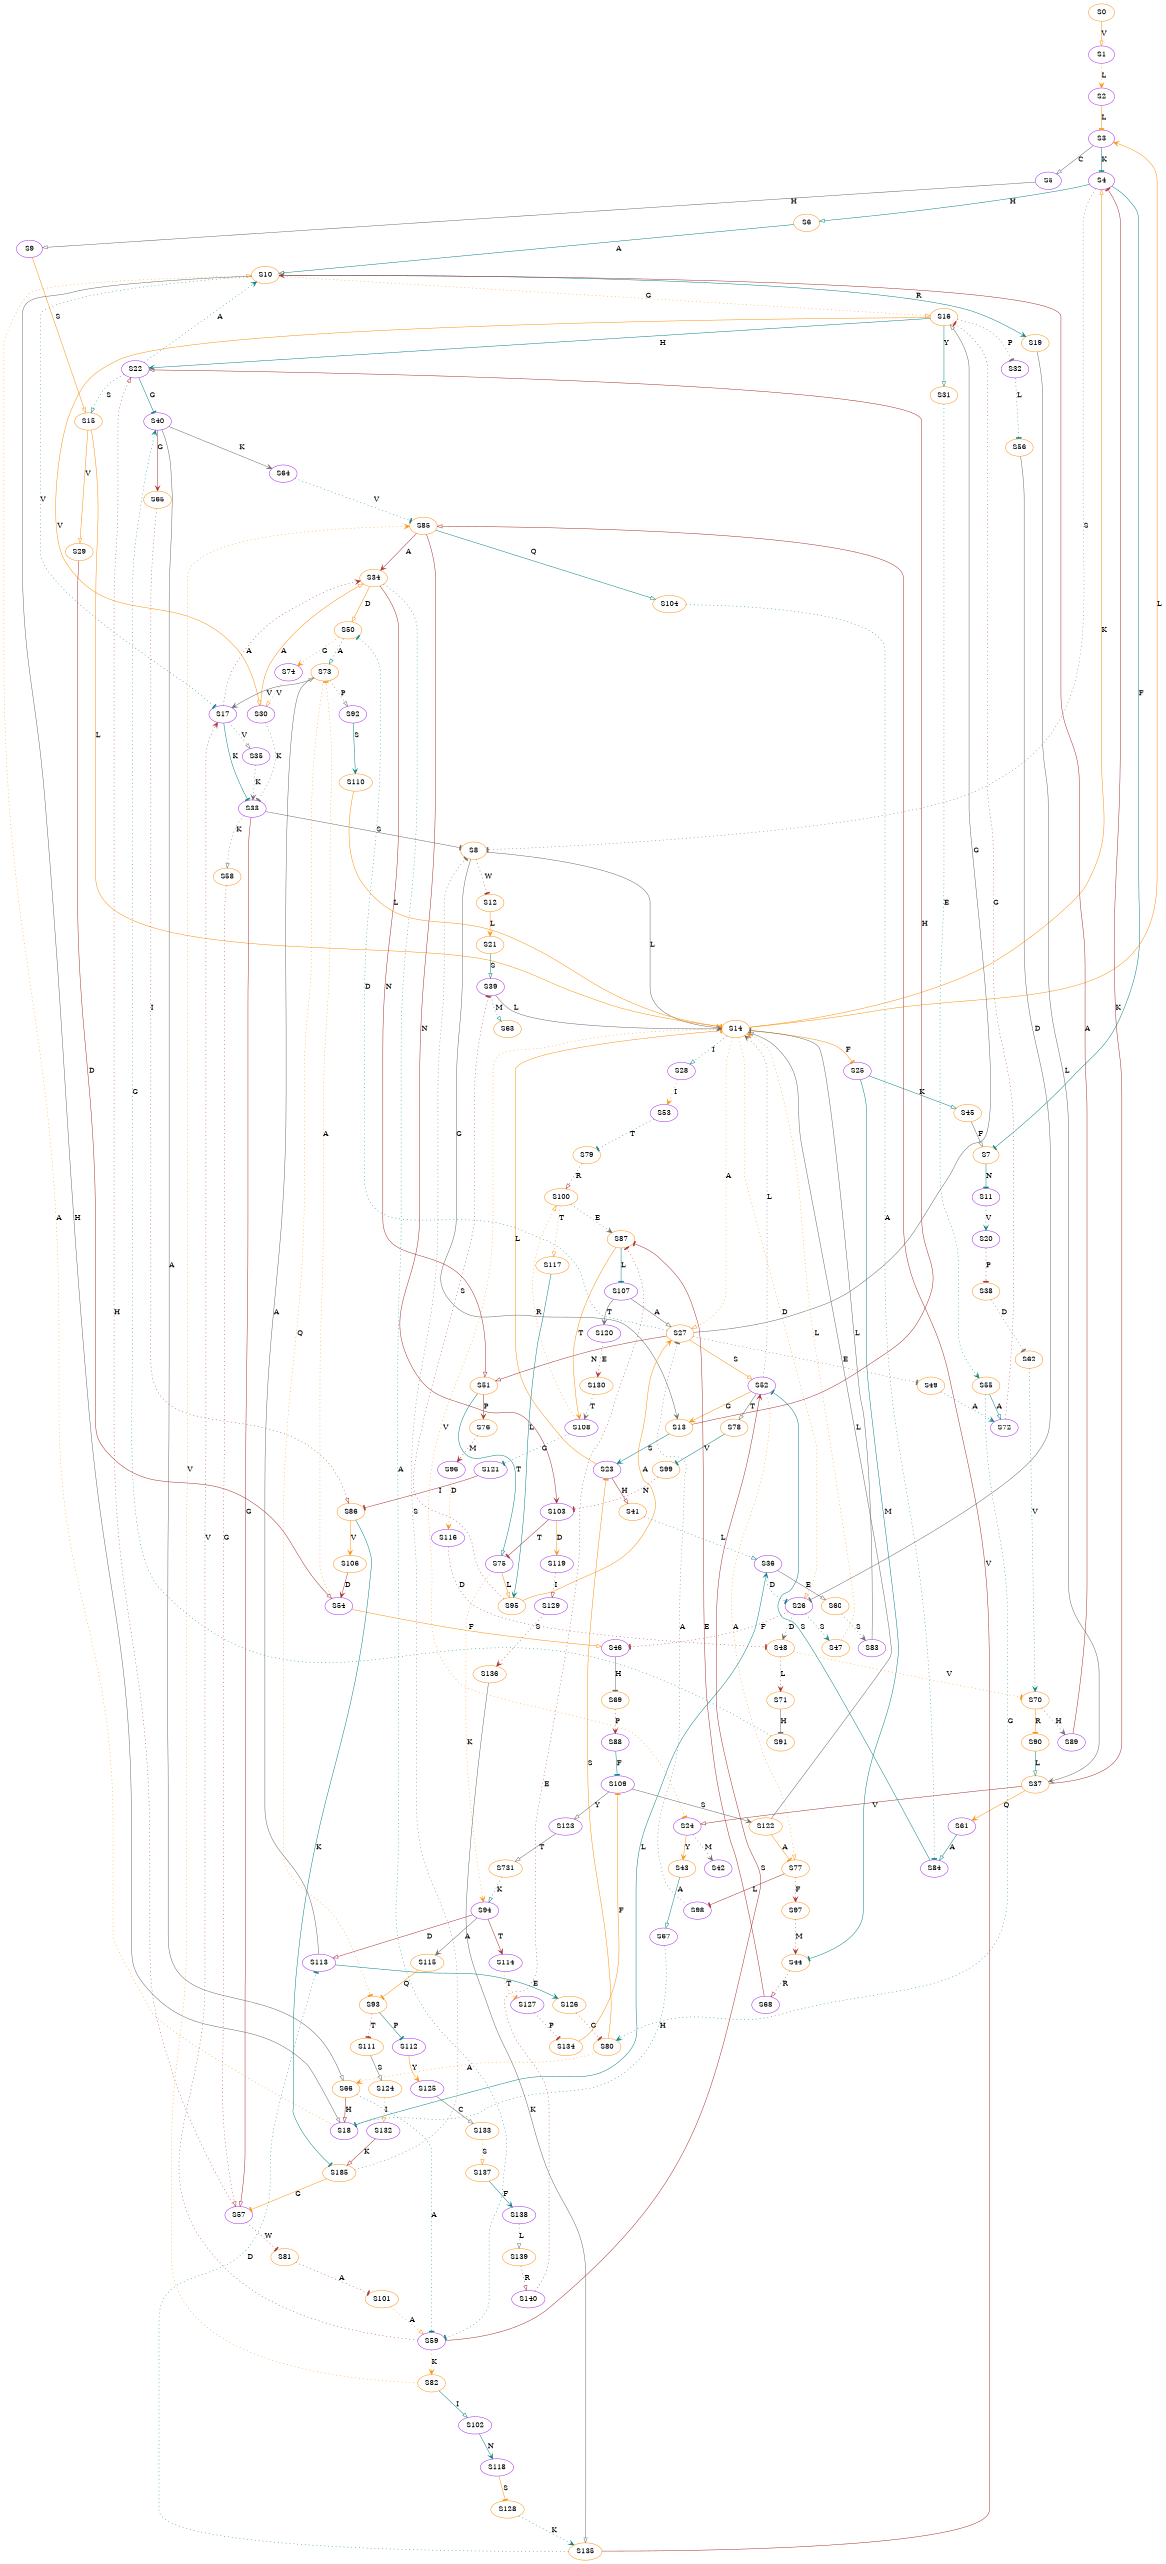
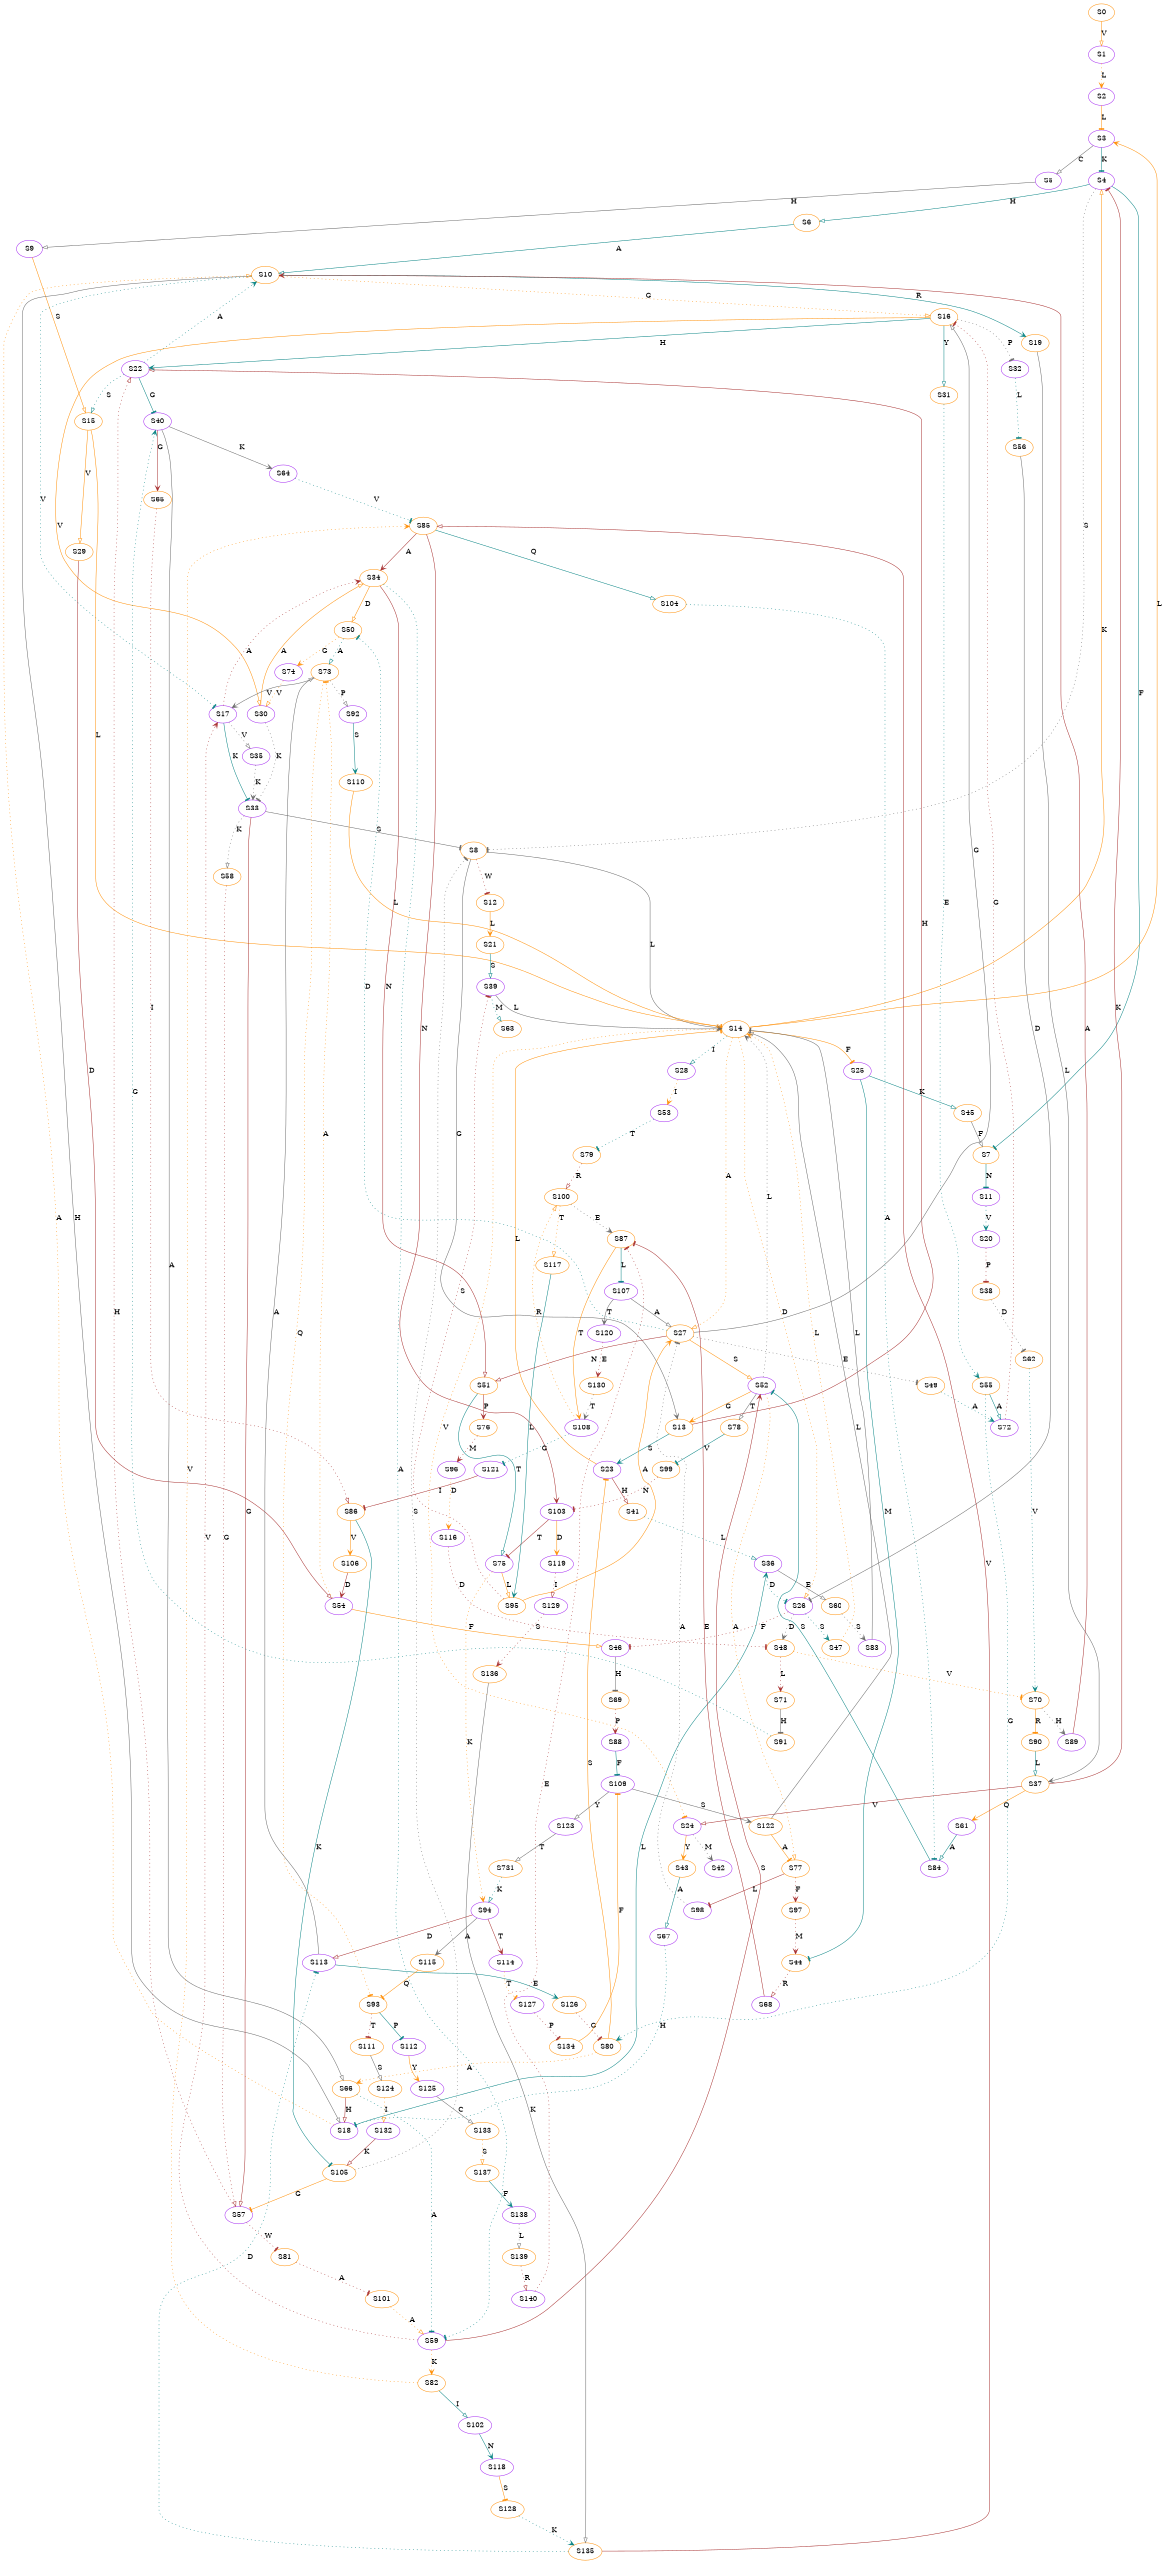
  strict digraph {
    node [color=darkorange]
    edge [arrowhead=onormal color=teal style=solid]
    S1 [color=purple]
    S0
    S2 [color=purple]
    S3 [color=purple]
    S4 [color=purple]
    S5 [color=purple]
    S6
    S7
    S8
    S9 [color=purple]
    S10
    S11 [color=purple]
    S12
    S13
    S14
    S15
    S16
    S17 [color=purple]
    S18 [color=purple]
    S19
    S20 [color=purple]
    S21
    S22 [color=purple]
    S23 [color=purple]
    S24 [color=purple]
    S25 [color=purple]
    S26 [color=purple]
    S27
    S28 [color=purple]
    S29
    S30 [color=purple]
    S31
    S32 [color=purple]
    S33 [color=purple]
    S34
    S35 [color=purple]
    S36 [color=purple]
    S37
    S38
    S39 [color=purple]
    S40 [color=purple]
    S41
    S42 [color=purple]
    S43
    S44
    S45
    S46 [color=purple]
    S47
    S48
    S49
    S50
    S51
    S52 [color=purple]
    S53 [color=purple]
    S54 [color=purple]
    S55
    S56
    S57 [color=purple]
    S58
    S59 [color=purple]
    S60
    S61 [color=purple]
    S62
    S63
    S64 [color=purple]
    S65
    S66
    S67 [color=purple]
    S68 [color=purple]
    S69
    S70
    S71
    S72 [color=purple]
    S73
    S74 [color=purple]
    S75 [color=purple]
    S76
    S77
    S78
    S79
    S80
    S81
    S82
    S83 [color=purple]
    S84 [color=purple]
    S85
    S86
    S87
    S88 [color=purple]
    S89 [color=purple]
    S90
    S91
    S92 [color=purple]
    S93
    S94 [color=purple]
    S95
    S96 [color=purple]
    S97
    S98 [color=purple]
    S99
    S100
    S101
    S102 [color=purple]
    S103 [color=purple]
    S104
-   S105 [label=S185]
+   S105
    S106
    S107 [color=purple]
    S108 [color=purple]
    S109 [color=purple]
    S110
    S111
    S112 [color=purple]
    S113 [color=purple]
    S114 [color=purple]
    S115
    S116 [color=purple]
    S117
    S118 [color=purple]
    S119 [color=purple]
    S120 [color=purple]
    S121 [color=purple]
    S122
    S123 [color=purple]
    S124
    S125 [color=purple]
    S126
    S127 [color=purple]
    S128
    S129 [color=purple]
    S130
    n132 [label=S731]
    S132 [color=purple]
    S133
    S134
    S135
    S136
    S137
    S138 [color=purple]
    S139
    S140 [color=purple]
    S1 -> S2 [arrowhead=vee color=darkorange label=L style=dotted]
    S0 -> S1 [color=darkorange label=V]
    S2 -> S3 [arrowhead=tee color=darkorange label=L]
    S3 -> S4 [arrowhead=tee label=K]
    S3 -> S5 [color=gray40 label=C]
    S4 -> S6 [label=H]
    S4 -> S7 [arrowhead=tee label=F]
    S4 -> S8 [arrowhead=tee color=gray40 label=S style=dotted]
    S5 -> S9 [color=gray40 label=H]
    S6 -> S10 [label=A]
    S7 -> S11 [arrowhead=tee label=N]
    S8 -> S12 [arrowhead=tee color=brown label=W style=dotted]
    S8 -> S13 [arrowhead=vee color=gray40 label=G]
    S8 -> S14 [arrowhead=vee color=gray40 label=L]
    S9 -> S15 [color=darkorange label=S]
    S10 -> S16 [color=darkorange label=G style=dotted]
    S10 -> S17 [arrowhead=tee label=V style=dotted]
    S10 -> S18 [color=gray40 label=H]
    S10 -> S19 [arrowhead=vee label=R]
    S11 -> S20 [arrowhead=vee label=V style=dotted]
    S12 -> S21 [arrowhead=vee color=darkorange label=L]
    S13 -> S22 [color=brown label=H]
    S13 -> S23 [arrowhead=vee label=S]
    S14 -> S3 [arrowhead=vee color=darkorange label=L]
    S14 -> S4 [color=darkorange label=K]
    S14 -> S24 [arrowhead=tee color=darkorange label=V style=dotted]
    S14 -> S25 [arrowhead=tee color=darkorange label=F]
    S14 -> S26 [color=darkorange label=D style=dotted]
    S14 -> S27 [color=darkorange label=A style=dotted]
    S14 -> S28 [label=I style=dotted]
    S15 -> S14 [arrowhead=tee color=darkorange label=L]
    S15 -> S29 [color=darkorange label=V]
    S16 -> S22 [arrowhead=vee label=H]
    S16 -> S30 [color=darkorange label=V]
    S16 -> S31 [label=Y]
    S16 -> S32 [arrowhead=tee color=gray40 label=P style=dotted]
    S17 -> S33 [arrowhead=tee label=K]
    S17 -> S34 [arrowhead=vee color=brown label=A style=dotted]
    S17 -> S35 [color=gray40 label=V style=dotted]
    S18 -> S10 [color=darkorange label=A style=dotted]
    S18 -> S36 [arrowhead=vee label=L]
    S19 -> S37 [arrowhead=vee color=gray40 label=L]
    S20 -> S38 [arrowhead=tee color=brown label=P style=dotted]
    S21 -> S39 [label=S]
    S22 -> S10 [arrowhead=vee label=A style=dotted]
    S22 -> S15 [label=S style=dotted]
    S22 -> S40 [arrowhead=tee label=G]
    S23 -> S14 [arrowhead=tee color=darkorange label=L]
    S23 -> S41 [color=brown label=H]
    S24 -> S42 [arrowhead=vee color=gray40 label=M style=dotted]
    S24 -> S43 [arrowhead=vee color=darkorange label=Y]
    S25 -> S44 [arrowhead=tee label=M]
    S25 -> S45 [label=K]
    S26 -> S46 [arrowhead=tee color=brown label=F style=dotted]
    S26 -> S47 [arrowhead=vee label=S style=dotted]
    S26 -> S48 [arrowhead=vee color=gray40 label=D style=dotted]
    S27 -> S16 [color=gray40 label=G]
    S27 -> S49 [arrowhead=tee color=gray40 label=E style=dotted]
    S27 -> S50 [arrowhead=tee label=D style=dotted]
    S27 -> S51 [color=brown label=N]
    S27 -> S52 [color=darkorange label=S]
    S28 -> S53 [arrowhead=vee color=darkorange label=I style=dotted]
    S29 -> S54 [color=brown label=D]
    S30 -> S33 [arrowhead=tee color=gray40 label=K style=dotted]
    S30 -> S34 [color=darkorange label=A]
    S31 -> S55 [arrowhead=vee label=E style=dotted]
    S32 -> S56 [arrowhead=tee label=L style=dotted]
    S33 -> S8 [arrowhead=tee color=gray40 label=S]
    S33 -> S57 [color=brown label=G]
    S33 -> S58 [color=gray40 label=K style=dotted]
    S34 -> S50 [color=darkorange label=D]
    S34 -> S51 [color=brown label=N]
    S34 -> S59 [arrowhead=tee label=A style=dotted]
    S35 -> S33 [arrowhead=vee color=gray40 label=K style=dotted]
    S36 -> S26 [arrowhead=tee label=D style=dotted]
    S36 -> S60 [color=gray40 label=E]
    S37 -> S4 [arrowhead=tee color=brown label=K]
    S37 -> S24 [color=brown label=V]
    S37 -> S61 [arrowhead=vee color=darkorange label=Q]
    S38 -> S62 [arrowhead=tee color=gray40 label=D style=dotted]
    S39 -> S14 [arrowhead=vee color=gray40 label=L]
    S39 -> S63 [label=M style=dotted]
    S40 -> S64 [arrowhead=vee color=gray40 label=K]
    S40 -> S65 [arrowhead=vee color=brown label=G]
    S40 -> S66 [color=gray40 label=A]
    S41 -> S36 [label=L style=dotted]
    S43 -> S67 [label=A]
    S44 -> S68 [color=brown label=R style=dotted]
    S45 -> S7 [color=gray40 label=F]
    S46 -> S69 [arrowhead=tee color=gray40 label=H]
    S47 -> S14 [arrowhead=vee color=darkorange label=L style=dotted]
    S48 -> S70 [arrowhead=tee color=darkorange label=V style=dotted]
    S48 -> S71 [arrowhead=vee color=brown label=L style=dotted]
    S49 -> S72 [arrowhead=vee label=A style=dotted]
    S50 -> S73 [label=A style=dotted]
    S50 -> S74 [arrowhead=vee color=darkorange label=G style=dotted]
    S51 -> S75 [label=T]
    S51 -> S76 [arrowhead=vee color=brown label=P]
    S52 -> S13 [arrowhead=vee color=darkorange label=G]
    S52 -> S14 [arrowhead=vee color=gray40 label=L style=dotted]
    S52 -> S77 [color=darkorange label=A style=dotted]
    S52 -> S78 [color=gray40 label=T]
    S53 -> S79 [arrowhead=tee label=T style=dotted]
    S54 -> S46 [color=darkorange label=F]
    S54 -> S73 [arrowhead=tee color=darkorange label=A style=dotted]
    S55 -> S72 [label=A]
    S55 -> S80 [arrowhead=vee label=G style=dotted]
    S56 -> S26 [arrowhead=tee color=gray40 label=D]
    S57 -> S22 [color=brown label=H style=dotted]
    S57 -> S81 [arrowhead=tee color=brown label=W style=dotted]
    S58 -> S57 [color=brown label=G style=dotted]
    S59 -> S17 [arrowhead=vee color=brown label=V style=dotted]
    S59 -> S52 [arrowhead=vee color=brown label=S]
    S59 -> S82 [arrowhead=vee color=darkorange label=K style=dotted]
    S60 -> S83 [arrowhead=vee color=gray40 label=S style=dotted]
    S61 -> S84 [label=A]
    S62 -> S70 [arrowhead=vee label=V style=dotted]
    S64 -> S85 [arrowhead=tee label=V style=dotted]
    S65 -> S86 [color=brown label=I style=dotted]
    S66 -> S18 [color=brown label=H]
    S66 -> S59 [arrowhead=tee label=A style=dotted]
    S67 -> S18 [arrowhead=tee label=H style=dotted]
    S68 -> S87 [arrowhead=tee color=brown label=E]
    S69 -> S88 [arrowhead=vee color=brown label=P style=dotted]
    S70 -> S89 [arrowhead=vee color=gray40 label=H style=dotted]
    S70 -> S90 [arrowhead=tee color=darkorange label=R]
    S71 -> S91 [arrowhead=tee color=gray40 label=H]
    S72 -> S16 [arrowhead=tee color=brown label=G style=dotted]
    S73 -> S17 [arrowhead=vee color=gray40 label=V]
    S73 -> S92 [color=gray40 label=P style=dotted]
    S73 -> S93 [arrowhead=tee color=darkorange label=Q style=dotted]
    S74 -> S30 [color=darkorange label=V style=dotted]
    S75 -> S94 [arrowhead=vee color=darkorange label=K style=dotted]
    S75 -> S95 [color=darkorange label=L]
    S76 -> S96 [arrowhead=vee color=brown label=M style=dotted]
    S77 -> S97 [arrowhead=vee color=brown label=F style=dotted]
    S77 -> S98 [arrowhead=tee color=brown label=L]
    S78 -> S99 [arrowhead=tee label=V]
    S79 -> S100 [color=brown label=R style=dotted]
    S80 -> S23 [arrowhead=tee color=darkorange label=S]
    S80 -> S66 [arrowhead=vee color=darkorange label=A style=dotted]
    S81 -> S101 [arrowhead=tee color=brown label=A style=dotted]
    S82 -> S85 [arrowhead=vee color=darkorange label=V style=dotted]
    S82 -> S102 [label=I]
    S83 -> S14 [arrowhead=tee color=gray40 label=L]
    S84 -> S52 [arrowhead=tee label=S]
    S85 -> S34 [arrowhead=vee color=brown label=A]
    S85 -> S103 [arrowhead=vee color=brown label=N]
    S85 -> S104 [label=Q]
    S86 -> S105 [arrowhead=tee label=K]
    S86 -> S106 [arrowhead=vee color=darkorange label=V]
    S87 -> S107 [arrowhead=tee label=L]
    S87 -> S108 [arrowhead=vee color=darkorange label=T]
    S88 -> S109 [arrowhead=tee label=F]
    S89 -> S10 [arrowhead=vee color=brown label=A]
    S90 -> S37 [label=L]
    S91 -> S40 [arrowhead=vee label=G style=dotted]
    S92 -> S110 [arrowhead=vee label=S]
    S93 -> S111 [arrowhead=tee color=brown label=T style=dotted]
    S93 -> S112 [arrowhead=tee label=P]
    S94 -> S113 [color=brown label=D]
    S94 -> S114 [arrowhead=vee color=brown label=T]
    S94 -> S115 [arrowhead=vee color=gray40 label=A]
    S95 -> S27 [arrowhead=vee color=darkorange label=A]
    S95 -> S39 [arrowhead=tee color=brown label=S style=dotted]
    S96 -> S116 [arrowhead=vee color=darkorange label=D style=dotted]
    S97 -> S44 [arrowhead=vee color=brown label=M style=dotted]
    S98 -> S27 [arrowhead=tee color=gray40 label=A style=dotted]
    S99 -> S103 [arrowhead=tee color=brown label=N style=dotted]
    S100 -> S87 [arrowhead=vee color=gray40 label=E style=dotted]
    S100 -> S117 [color=darkorange label=T style=dotted]
    S101 -> S59 [color=darkorange label=A style=dotted]
    S102 -> S118 [arrowhead=vee label=N]
    S103 -> S75 [arrowhead=tee color=brown label=T]
    S103 -> S119 [arrowhead=vee color=darkorange label=D]
    S104 -> S84 [arrowhead=tee label=A style=dotted]
    S105 -> S8 [arrowhead=tee color=gray40 label=S style=dotted]
    S105 -> S57 [arrowhead=tee color=darkorange label=G]
    S106 -> S54 [arrowhead=vee color=brown label=D]
    S107 -> S27 [color=gray40 label=A]
    S107 -> S120 [arrowhead=vee color=gray40 label=T]
    S108 -> S100 [color=darkorange label=R style=dotted]
    S108 -> S121 [arrowhead=tee label=G style=dotted]
    S109 -> S122 [arrowhead=vee color=gray40 label=S]
    S109 -> S123 [color=gray40 label=Y]
    S110 -> S14 [color=darkorange label=L]
    S111 -> S124 [color=gray40 label=S]
    S112 -> S125 [arrowhead=vee color=darkorange label=Y]
    S113 -> S73 [color=gray40 label=A]
    S113 -> S126 [arrowhead=vee label=E]
    S114 -> S127 [arrowhead=tee color=darkorange label=T style=dotted]
    S115 -> S93 [arrowhead=tee color=darkorange label=Q]
    S116 -> S48 [arrowhead=tee color=brown label=D style=dotted]
    S117 -> S95 [arrowhead=vee label=L]
    S118 -> S128 [arrowhead=tee color=darkorange label=S]
    S119 -> S129 [color=brown label=I style=dotted]
    S120 -> S130 [arrowhead=vee color=brown label=E style=dotted]
    S121 -> S86 [arrowhead=tee color=brown label=I]
    S122 -> S14 [color=gray40 label=L]
    S122 -> S77 [arrowhead=tee color=darkorange label=A]
    S123 -> n132 [color=gray40 label=T]
    S124 -> S132 [color=darkorange label=I style=dotted]
    S125 -> S133 [color=gray40 label=C]
    S126 -> S80 [arrowhead=tee color=brown label=G style=dotted]
    S127 -> S134 [arrowhead=tee color=brown label=P style=dotted]
    S128 -> S135 [arrowhead=vee label=K style=dotted]
    S129 -> S136 [arrowhead=vee color=brown label=S style=dotted]
    S130 -> S108 [arrowhead=vee color=gray40 label=T style=dotted]
    n132 -> S94 [label=K style=dotted]
    S132 -> S105 [color=brown label=K]
    S133 -> S137 [color=darkorange label=S style=dotted]
    S134 -> S109 [arrowhead=tee color=darkorange label=F]
    S135 -> S85 [color=brown label=V]
    S135 -> S113 [arrowhead=tee label=D style=dotted]
    S136 -> S135 [color=gray40 label=K]
    S137 -> S138 [arrowhead=vee label=F]
    S138 -> S139 [color=gray40 label=L style=dotted]
    S139 -> S140 [color=brown label=R style=dotted]
    S140 -> S87 [arrowhead=tee color=brown label=E style=dotted]
  }
